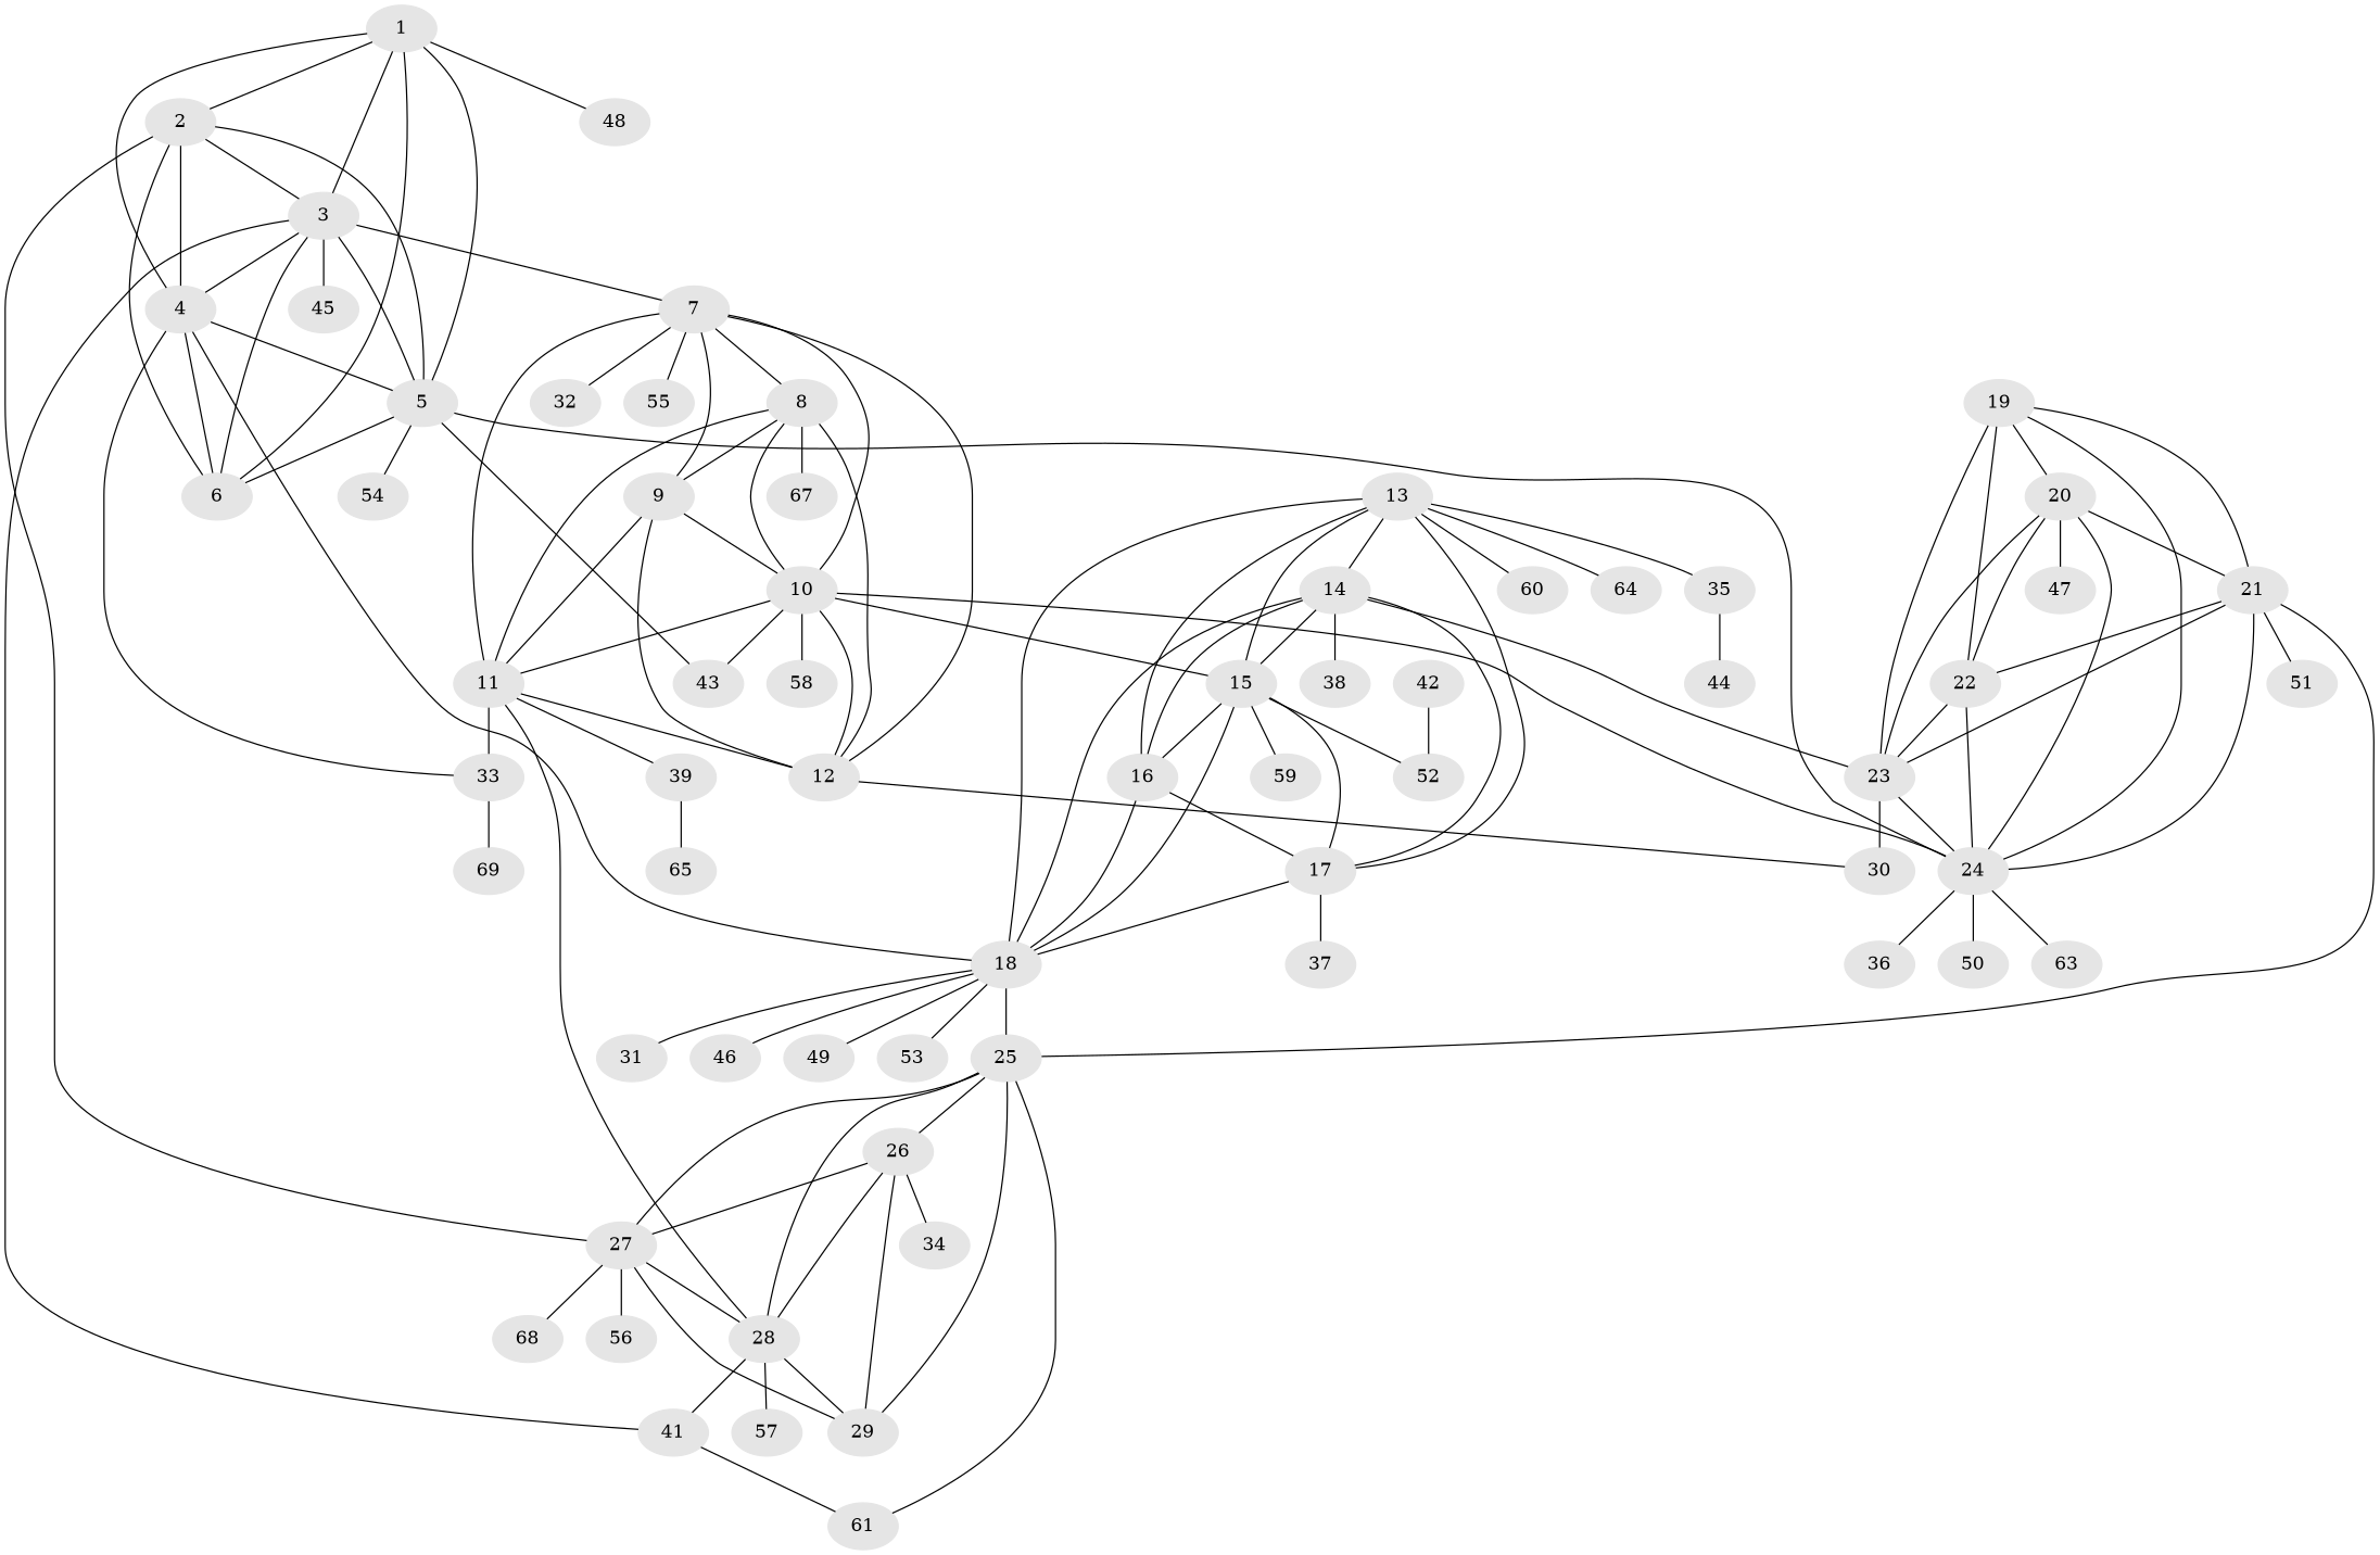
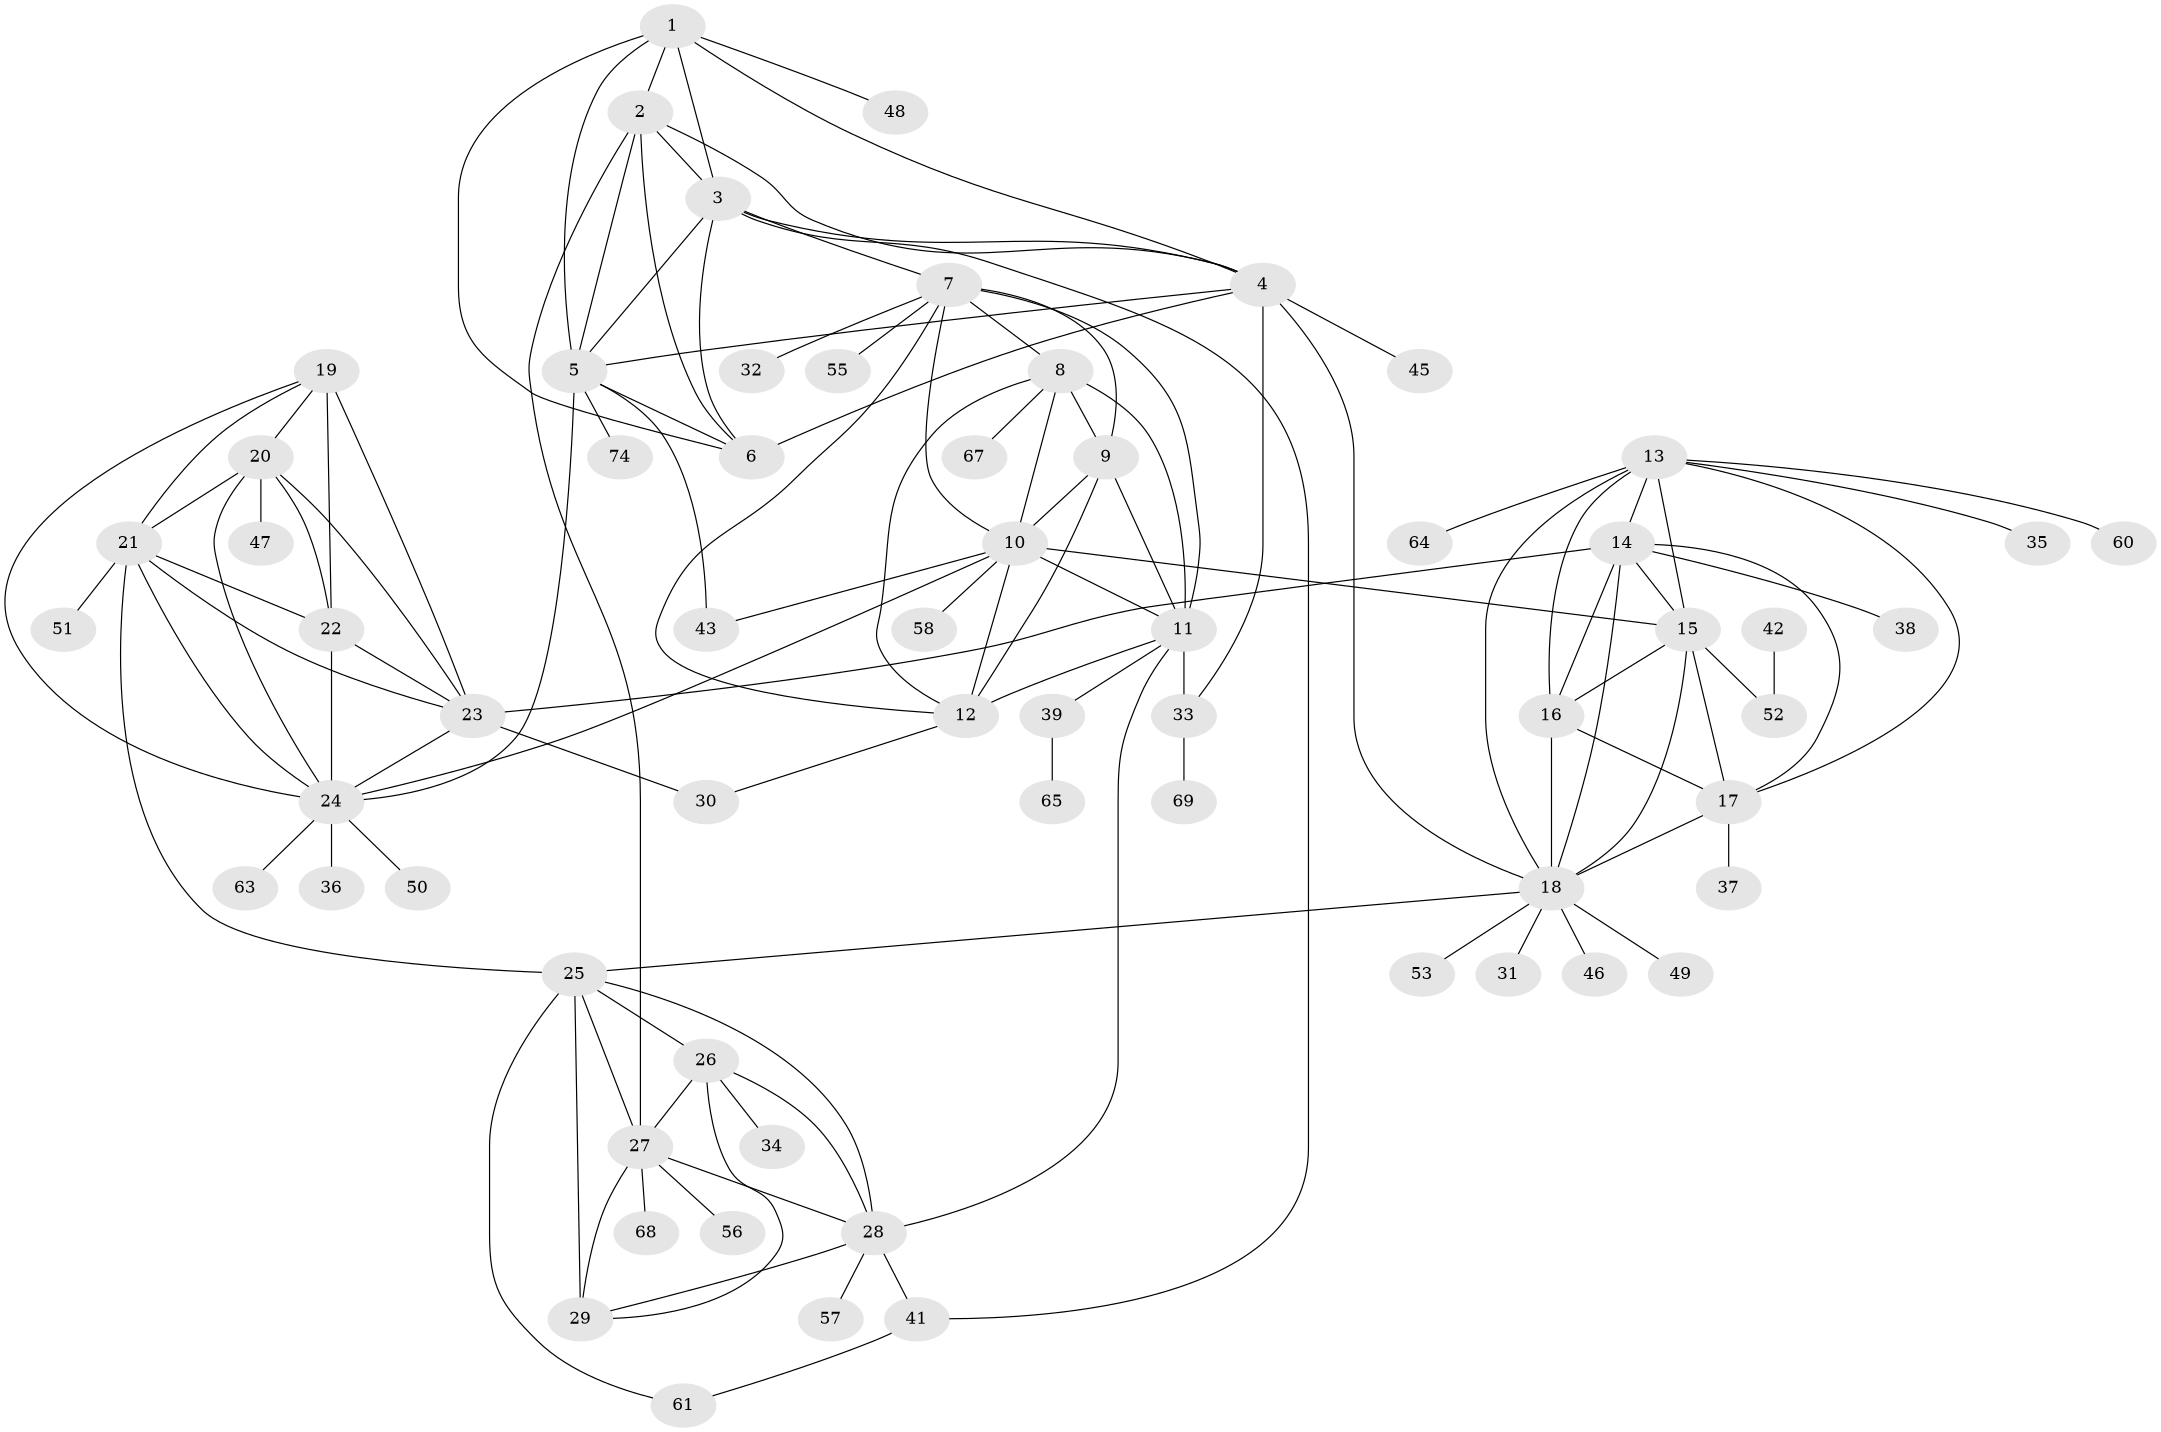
  graph {
    node [color=gray90 style=filled]
    edge [weight=1.0]
    1
    2
    3
    4
    5
    6
    48
    27
    7
    41
    18
    33
    45
    24
    43
-   54
+   54 [label=74]
    28
    29
    56
    68
    8
    9
    10
    11
    12
    32
    55
    61
    25
    31
    46
    49
    53
    n34 [label=69]
    36
    50
    63
    67
    15
    58
    39
    30
    16
    17
-   59
    52
    57
    65
    13
    14
    35
    60
    64
    23
    38
    37
-   44
    42
    26
    19
    20
    21
    22
    47
    51
    34
    1 -- 2
    1 -- 3
    1 -- 4
    1 -- 5
    1 -- 6
    1 -- 48
    2 -- 3
    2 -- 4
    2 -- 5
    2 -- 6 [weight=2.0]
    2 -- 27
    3 -- 4
    3 -- 5
    3 -- 6
    3 -- 7
    3 -- 41
    4 -- 5
    4 -- 6
    4 -- 18
    4 -- 33 [weight=2.0]
-   3 -- 45 [weight=2.0]
+   4 -- 45 [weight=2.0]
    5 -- 6
    5 -- 24
    5 -- 43 [weight=2.0]
    5 -- 54
    27 -- 28
    27 -- 29
    27 -- 56
    27 -- 68
    7 -- 8
    7 -- 9
    7 -- 10
    7 -- 11
    7 -- 12
    7 -- 32
    7 -- 55
    41 -- 61
    18 -- 25
    18 -- 31
    18 -- 46
    18 -- 49
    18 -- 53
    33 -- n34
    24 -- 36
    24 -- 50
    24 -- 63
    28 -- 41
    28 -- 29
    28 -- 57
    8 -- 9
    8 -- 10
    8 -- 11
    8 -- 12
    8 -- 67
    9 -- 10
    9 -- 11
    9 -- 12 [weight=3.0]
    10 -- 24
    10 -- 43
    10 -- 11
    10 -- 12
    10 -- 15
    10 -- 58
    11 -- 33 [weight=6.0]
    11 -- 28
    11 -- 12
    11 -- 39
    12 -- 30
    25 -- 27 [weight=2.0]
    25 -- 28 [weight=2.0]
    25 -- 29 [weight=2.0]
    25 -- 61
    25 -- 26 [weight=2.0]
    15 -- 18
    15 -- 16
    15 -- 17
-   15 -- 59
    15 -- 52 [weight=4.0]
    39 -- 65
    16 -- 18
    16 -- 17 [weight=2.0]
    17 -- 18
    17 -- 37
    13 -- 18
    13 -- 15
    13 -- 16
    13 -- 17
    13 -- 14
    13 -- 35
    13 -- 60
    13 -- 64
    14 -- 18
    14 -- 15
    14 -- 16
    14 -- 17
    14 -- 23
    14 -- 38
-   35 -- 44
    23 -- 24
    23 -- 30 [weight=4.0]
    42 -- 52
    26 -- 27
    26 -- 28
    26 -- 29
    26 -- 34
    19 -- 24
    19 -- 23
    19 -- 20
    19 -- 21
    19 -- 22 [weight=2.0]
    20 -- 24
    20 -- 23
    20 -- 21
    20 -- 22
    20 -- 47 [weight=3.0]
    21 -- 24
    21 -- 25
    21 -- 23
    21 -- 22
    21 -- 51 [weight=2.0]
    22 -- 24
    22 -- 23
  }
